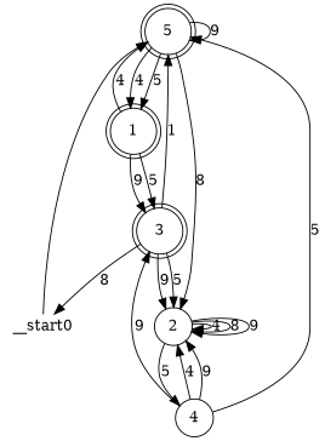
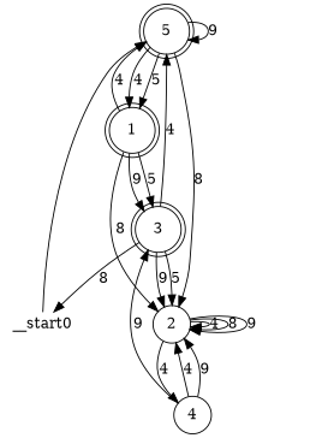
  digraph {
    node [shape=doublecircle]
    n1 [label=5]
    n2 [label=1]
    n3 [label=2 shape=circle]
    n4 [label=3]
    n5 [label=4 shape=circle]
    __start0 [height=0 shape=none width=0]
    n1 -> n1 [label=9]
    n1 -> n2 [label=4]
    n1 -> n2 [label=5]
    n1 -> n3 [label=8]
    n2 -> n1 [label=4]
+   n2 -> n3 [label=8]
    n2 -> n4 [label=5]
    n2 -> n4 [label=9]
    n3 -> n3 [label=4]
    n3 -> n3 [label=8]
    n3 -> n3 [label=9]
-   n3 -> n5 [label=5]
-   n4 -> n1 [label=1]
+   n3 -> n5 [label=4]
+   n4 -> n1 [label=4]
    n4 -> n3 [label=5]
    n4 -> n3 [label=9]
    n4 -> __start0 [label=8]
-   n5 -> n1 [label=5]
    n5 -> n3 [label=4]
    n5 -> n3 [label=9]
    n5 -> n4 [label=9]
    __start0 -> n1
  }
